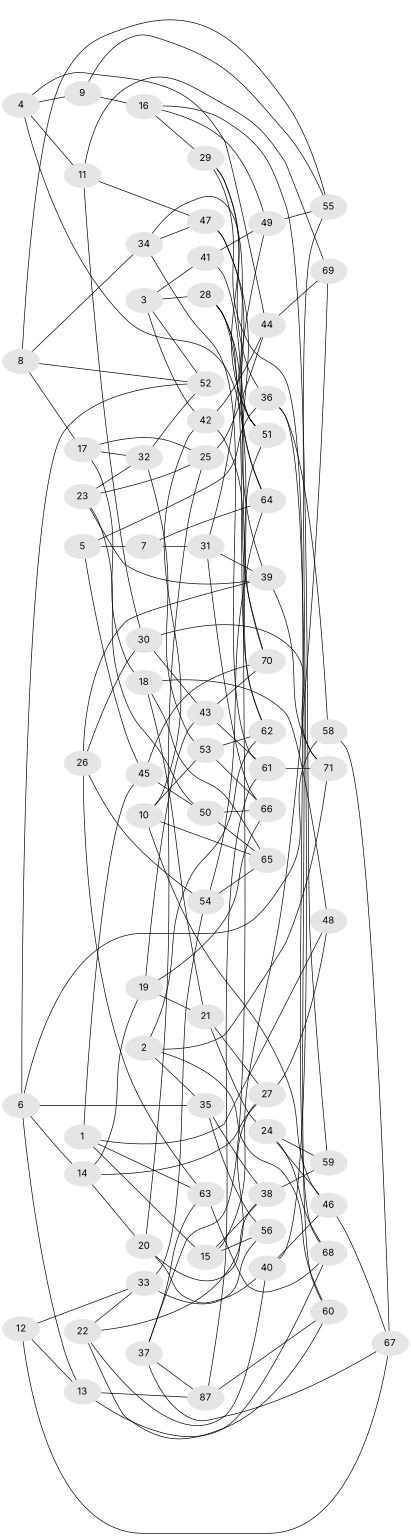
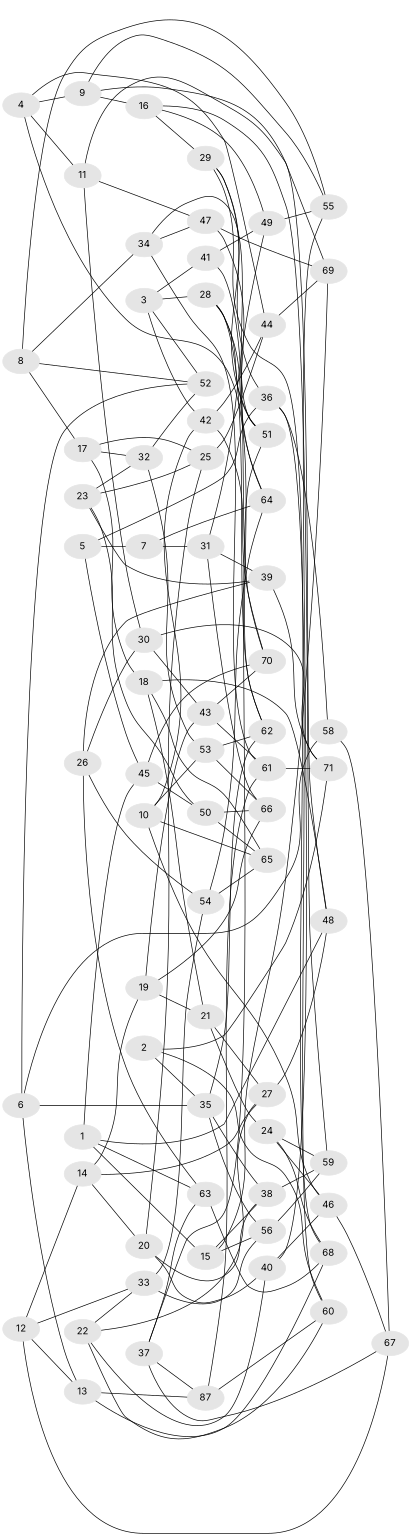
  graph {
    fontname=Inter
    rankdir=LR
    node [color=gray90 fontname=Inter style=filled]
    edge [fontname=Inter]
    1
    15
    45
    48
    63
    69
    38
    56
    50
    70
    68
    2
    35
    60
    62
    71
    3
    28
    41
    42
    52
    64
    51
    49
    44
    4
    9
    11
    55
    16
    30
    47
    5
    7
    36
    31
    58
    6
    13
    n40 [label=87]
    67
    66
    39
    8
    17
    34
    18
    25
    32
    61
    29
    59
    10
    46
    53
    65
    43
    12
    14
    33
    19
    20
    27
    54
    21
    40
    24
    22
    23
    26
    37
    1 -- 15
    1 -- 45
    1 -- 48
    1 -- 63
    15 -- 69
    15 -- 38
    15 -- 56
    45 -- 50
    45 -- 70
    63 -- 68
    38 -- 59
+   56 -- 59
    50 -- 66
    50 -- 65
    2 -- 35
    2 -- 60
-   2 -- 62
+   35 -- 62
    2 -- 71
    35 -- 38
    35 -- 56
    3 -- 28
    3 -- 41
    3 -- 42
    3 -- 52
    28 -- 62
    28 -- 64
    28 -- 51
    41 -- 70
    41 -- 49
    42 -- 70
    42 -- 44
    49 -- 55
    44 -- 69
    4 -- 62
    4 -- 44
    4 -- 9
    4 -- 11
+   9 -- 48
    9 -- 55
    9 -- 16
    11 -- 69
    11 -- 30
    11 -- 47
    16 -- 49
    16 -- 29
    16 -- 59
    30 -- 71
    30 -- 43
-   47 -- 39
+   47 -- 69
    47 -- 64
    5 -- 45
    5 -- 7
    5 -- 36
    7 -- 64
    7 -- 31
    36 -- 60
    36 -- 58
    31 -- 49
    31 -- 66
    31 -- 39
    58 -- 67
    6 -- 35
    6 -- 52
    6 -- 58
    6 -- 13
    13 -- 68
    13 -- n40
    n40 -- 60
    n40 -- 61
    39 -- 71
    8 -- 52
    8 -- 55
    8 -- 17
    8 -- 34
    17 -- 18
    17 -- 25
    17 -- 32
    34 -- 51
    34 -- 47
    34 -- 61
    18 -- 48
    18 -- 65
    18 -- 21
    25 -- 44
    32 -- 52
    32 -- 53
    61 -- 71
    29 -- 68
    29 -- 51
    29 -- 36
    10 -- 42
    10 -- 46
    10 -- 53
    10 -- 65
    46 -- 67
    53 -- 62
    53 -- 66
    43 -- 70
    43 -- 61
    12 -- 13
    12 -- 67
-   6 -- 14
+   12 -- 14
    12 -- 33
    14 -- 19
    14 -- 20
    14 -- 27
    33 -- 56
    33 -- 54
    19 -- 66
    19 -- 43
    19 -- 21
    20 -- 38
    20 -- 25
    20 -- 40
    27 -- 48
    54 -- 64
    54 -- 65
    21 -- 27
    21 -- 24
    40 -- 55
    40 -- 46
    24 -- 68
    24 -- 59
    24 -- 46
    22 -- 60
    22 -- 33
    22 -- 27
    22 -- 40
    23 -- 50
    23 -- 39
    23 -- 25
    23 -- 32
    26 -- 63
    26 -- 30
    26 -- 39
    26 -- 54
    37 -- 63
    37 -- 51
    37 -- n40
    37 -- 67
  }
